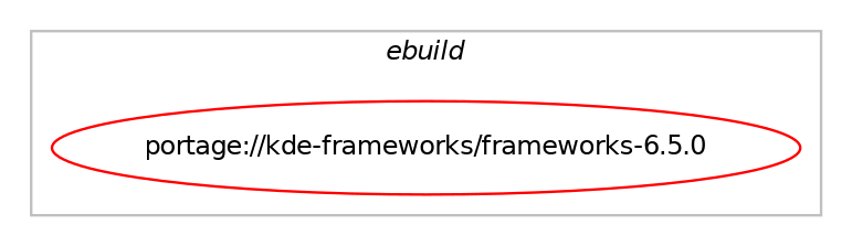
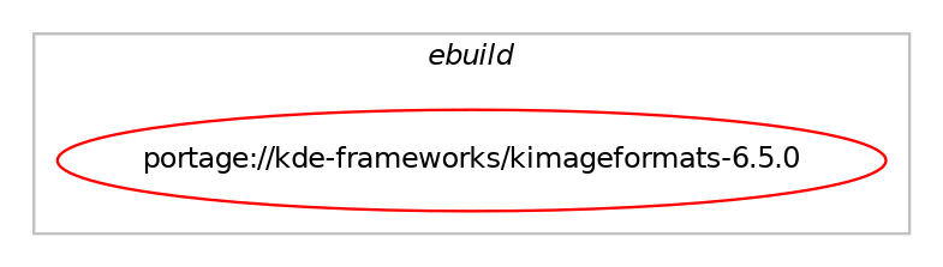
  digraph {
    compound=true
    concentrate=true
    fontname=Helvetica
    fontsize=10
    newrank=true
    rankdir=TB
    ranksep=1.5
-   n1 [color=red fontname=Helvetica fontsize=10 label="portage://kde-frameworks/frameworks-6.5.0" width=4]
+   n1 [color=red fontname=Helvetica fontsize=10 label="portage://kde-frameworks/kimageformats-6.5.0" width=4]
    subgraph cluster_1 {
      color=gray
      label=<<i>ebuild</i>>
      n1
    }
    subgraph cluster_2 {
      color=gray
      label=<<i>dependencies</i>>
      subgraph cluster_3 {
        color=gray
        fillcolor="#eeeeee"
        label=<<i>compile</i>>
        style=filled
      }
      subgraph cluster_4 {
        color=gray
        fillcolor="#eeeeee"
        label=<<i>compile and run</i>>
        style=filled
      }
      subgraph cluster_5 {
        color=gray
        fillcolor="#eeeeee"
        label=<<i>run</i>>
        style=filled
      }
    }
    subgraph cluster_6 {
      color=gray
      label=<<i>candidates</i>>
      rank=same
    }
  }
